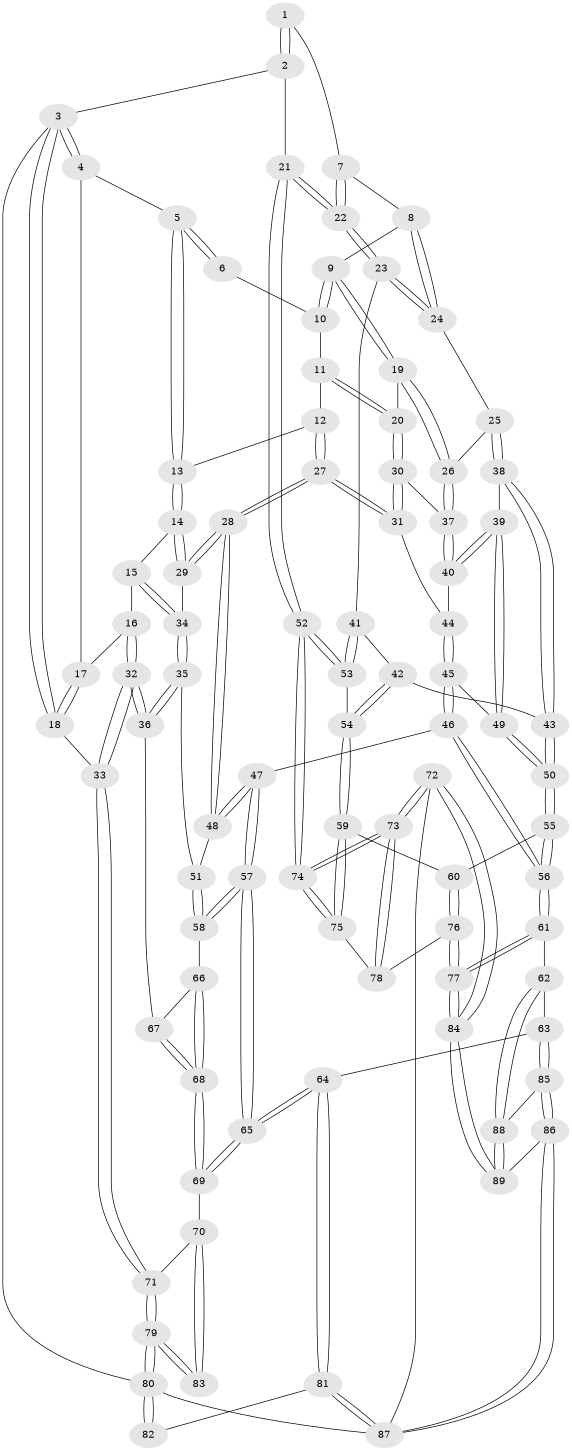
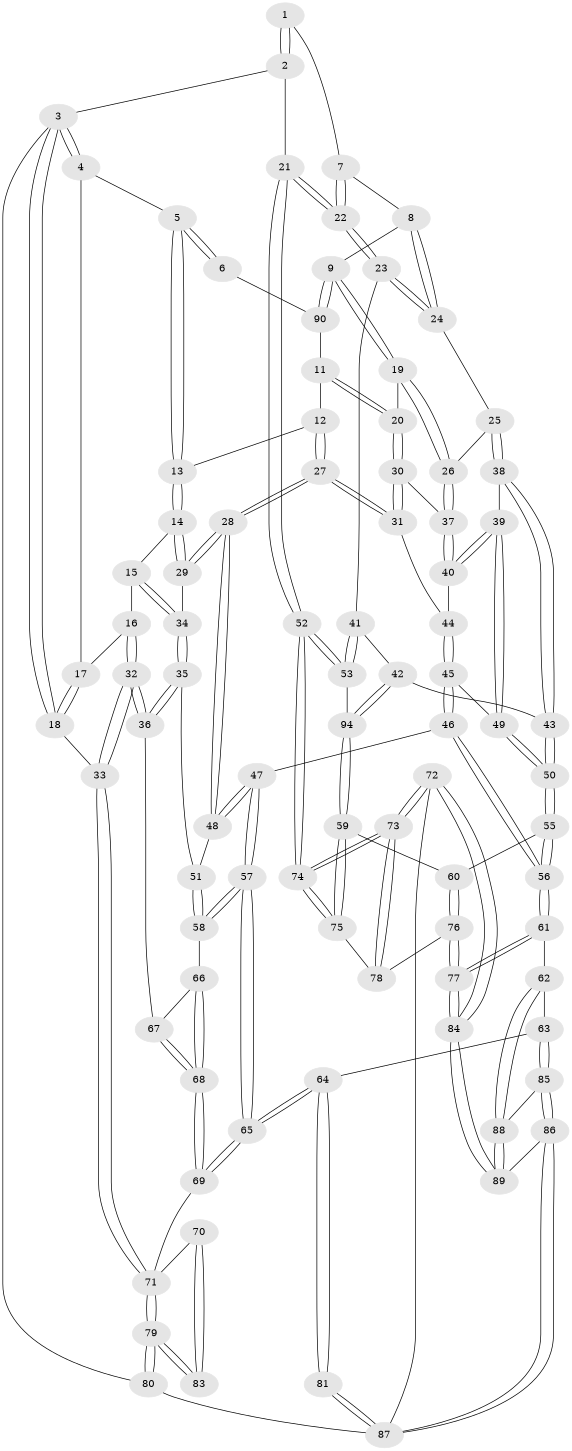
  graph {
    node [color=gray90 style=filled]
    1
    2
    7
    3
    21
    8
    22
    4
    18
    80
    52
    72
    73
    84
    87
    5
    17
    33
-   82
    6
    13
-   10
+   10 [label=90]
    14
    11
    9
    24
    23
    19
    25
    20
    26
    12
    27
    30
    28
    31
    15
    29
    16
    34
    32
    35
    36
    71
    37
    53
    74
    41
    42
    38
    39
    43
    40
    48
    44
    51
    45
    67
    79
    58
    68
    49
    50
-   54
+   54 [label=94]
    59
    55
    46
    47
    56
    57
    61
    65
    60
    66
    75
    76
    62
    77
    69
    78
    63
    88
    64
    85
    89
    81
    86
    70
    83
    1 -- 2
    1 -- 2
    1 -- 7
    2 -- 3
    2 -- 21
    7 -- 8
    7 -- 22
    7 -- 22
    3 -- 4
    3 -- 4
    3 -- 18
    3 -- 18
    3 -- 80
    21 -- 22
    21 -- 22
    21 -- 52
    21 -- 52
    8 -- 9
    8 -- 24
    8 -- 24
    22 -- 23
    22 -- 23
    4 -- 5
    4 -- 17
    18 -- 33
    80 -- 87
-   80 -- 82
-   80 -- 82
    52 -- 53
    52 -- 53
    52 -- 74
    52 -- 74
    72 -- 73
    72 -- 73
    72 -- 84
    72 -- 84
    72 -- 87
    73 -- 74
    73 -- 74
    73 -- 78
    73 -- 78
    84 -- 89
    84 -- 89
    5 -- 6
    5 -- 6
    5 -- 13
    5 -- 13
    17 -- 18
    17 -- 18
    33 -- 71
    33 -- 71
    6 -- 10
    13 -- 14
    13 -- 14
    10 -- 11
    14 -- 15
    14 -- 29
    14 -- 29
    11 -- 20
    11 -- 20
    11 -- 12
    9 -- 10
    9 -- 10
    9 -- 19
    9 -- 19
    24 -- 25
    23 -- 24
    23 -- 24
    23 -- 41
    19 -- 20
    19 -- 26
    19 -- 26
    25 -- 26
    25 -- 38
    25 -- 38
    20 -- 30
    20 -- 30
    26 -- 37
    26 -- 37
    12 -- 13
    12 -- 27
    12 -- 27
    27 -- 28
    27 -- 28
    27 -- 31
    27 -- 31
    30 -- 31
    30 -- 31
    30 -- 37
    28 -- 29
    28 -- 29
    28 -- 48
    28 -- 48
    31 -- 44
    15 -- 16
    15 -- 34
    15 -- 34
    29 -- 34
    16 -- 17
    16 -- 32
    16 -- 32
    34 -- 35
    34 -- 35
    32 -- 33
    32 -- 33
    32 -- 36
    32 -- 36
    35 -- 36
    35 -- 36
    35 -- 51
    36 -- 67
    71 -- 79
    71 -- 79
    37 -- 40
    37 -- 40
    53 -- 54
    74 -- 75
    74 -- 75
    41 -- 53
    41 -- 53
    41 -- 42
    42 -- 43
    42 -- 54
    42 -- 54
    38 -- 39
    38 -- 43
    38 -- 43
    39 -- 40
    39 -- 40
    39 -- 49
    39 -- 49
    43 -- 50
    43 -- 50
    40 -- 44
    48 -- 51
    44 -- 45
    44 -- 45
    51 -- 58
    51 -- 58
    45 -- 49
    45 -- 46
    45 -- 46
    67 -- 68
    67 -- 68
    79 -- 80
    79 -- 80
    79 -- 83
    79 -- 83
    58 -- 66
    68 -- 69
    68 -- 69
    49 -- 50
    49 -- 50
    50 -- 55
    50 -- 55
    54 -- 59
    54 -- 59
    59 -- 60
    59 -- 75
    59 -- 75
    55 -- 56
    55 -- 56
    55 -- 60
    46 -- 47
    46 -- 56
    46 -- 56
    47 -- 48
    47 -- 48
    47 -- 57
    47 -- 57
    56 -- 61
    56 -- 61
    57 -- 58
    57 -- 58
    57 -- 65
    57 -- 65
    61 -- 62
    61 -- 77
    61 -- 77
    65 -- 69
    65 -- 69
    60 -- 76
    60 -- 76
    66 -- 67
    66 -- 68
    66 -- 68
    75 -- 78
    76 -- 77
    76 -- 77
    76 -- 78
    62 -- 63
    62 -- 88
    62 -- 88
    77 -- 84
    77 -- 84
-   69 -- 70
+   69 -- 71
    63 -- 64
    63 -- 85
    63 -- 85
    88 -- 89
    88 -- 89
    64 -- 65
    64 -- 65
    64 -- 81
    64 -- 81
    85 -- 88
    85 -- 86
    85 -- 86
    81 -- 87
    81 -- 87
-   81 -- 82
    86 -- 87
    86 -- 87
    86 -- 89
    70 -- 71
    70 -- 83
    70 -- 83
  }
